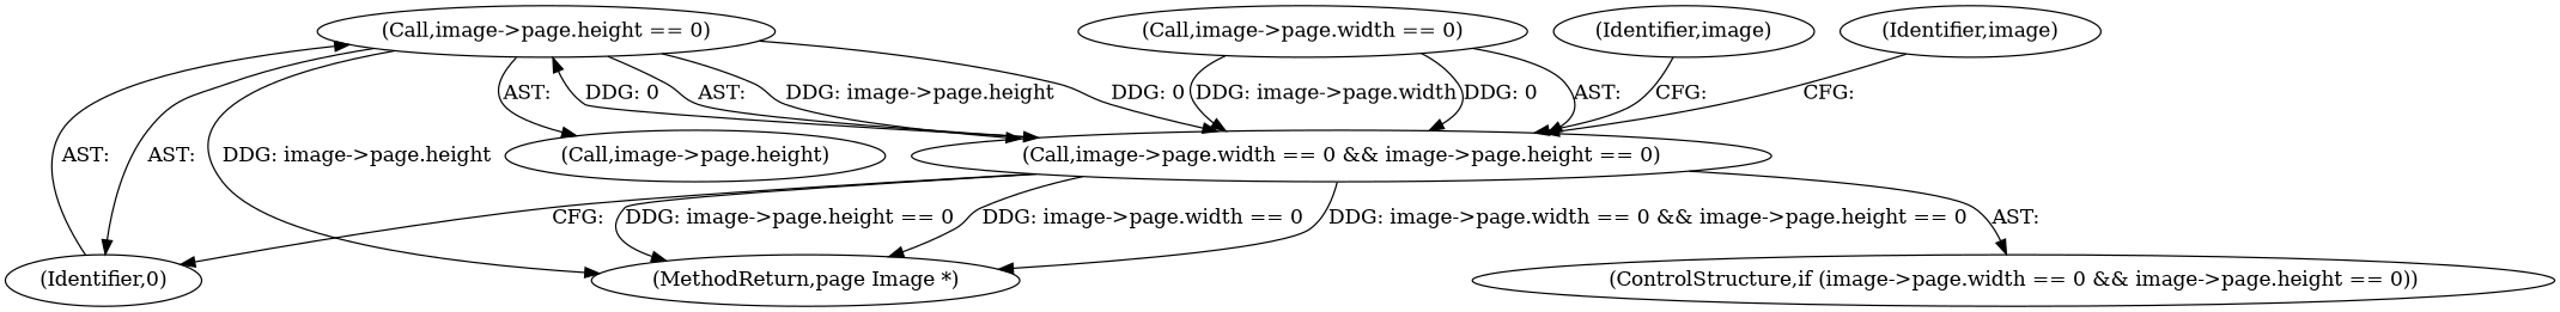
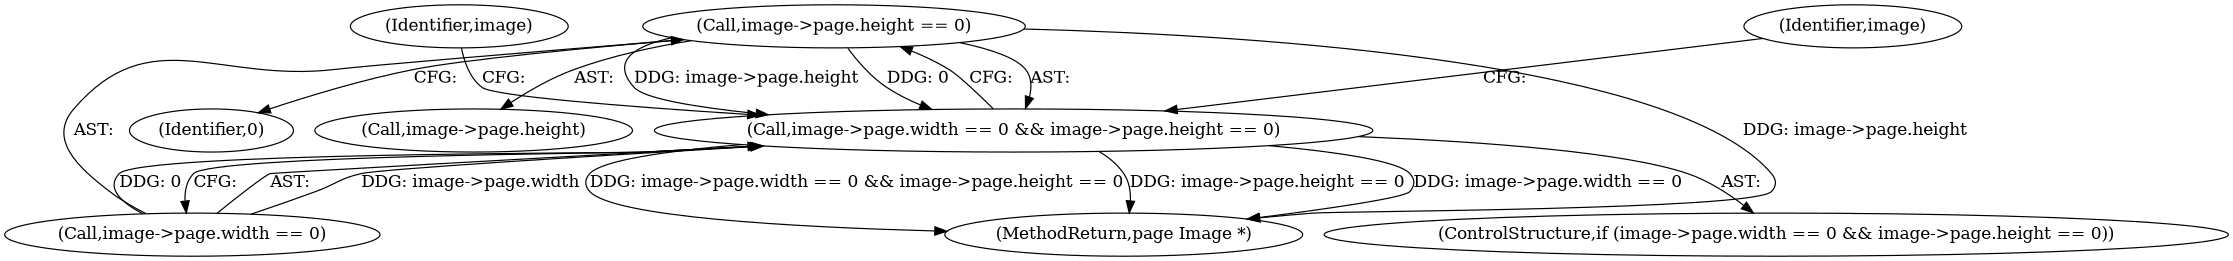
  digraph {
    n1 [label="(Call,image->page.height == 0)"]
    n2 [label="(Call,image->page.width == 0 && image->page.height == 0)"]
    n3 [label="(MethodReturn,page Image *)"]
    n4 [label="(Identifier,0)"]
    n5 [label="(Call,image->page.height)"]
    n6 [label="(Call,image->page.width == 0)"]
    n7 [label="(ControlStructure,if (image->page.width == 0 && image->page.height == 0))"]
    n8 [label="(Identifier,image)"]
    n9 [label="(Identifier,image)"]
    n1 -> n2 [label="AST: "]
    n1 -> n2 [label="DDG: image->page.height"]
    n1 -> n2 [label="DDG: 0"]
    n1 -> n3 [label="DDG: image->page.height"]
-   n1 -> n4 [label="AST: "]
+   n1 -> n4 [label="CFG: "]
    n1 -> n5 [label="AST: "]
-   n2 -> n1 [label="DDG: 0"]
+   n2 -> n1 [label="CFG: "]
    n2 -> n3 [label="DDG: image->page.width == 0 && image->page.height == 0"]
    n2 -> n3 [label="DDG: image->page.height == 0"]
    n2 -> n3 [label="DDG: image->page.width == 0"]
-   n2 -> n4 [label="CFG: "]
+   n2 -> n6 [label="CFG: "]
    n2 -> n7 [label="AST: "]
-   n4 -> n1 [label="AST: "]
+   n6 -> n1 [label="AST: "]
    n6 -> n2 [label="AST: "]
    n6 -> n2 [label="DDG: image->page.width"]
    n6 -> n2 [label="DDG: 0"]
    n8 -> n2 [label="CFG: "]
    n9 -> n2 [label="CFG: "]
  }
